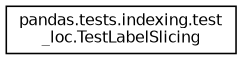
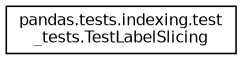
  digraph {
    rankdir=LR
-   n1 [color=black fillcolor=white fontname=Helvetica fontsize=10 height=0.2 label="pandas.tests.indexing.test\l_loc.TestLabelSlicing" shape=box style=filled width=0.4]
+   n1 [color=black fillcolor=white fontname=Helvetica fontsize=10 height=0.2 label="pandas.tests.indexing.test\l_tests.TestLabelSlicing" shape=box style=filled width=0.4]
  }
